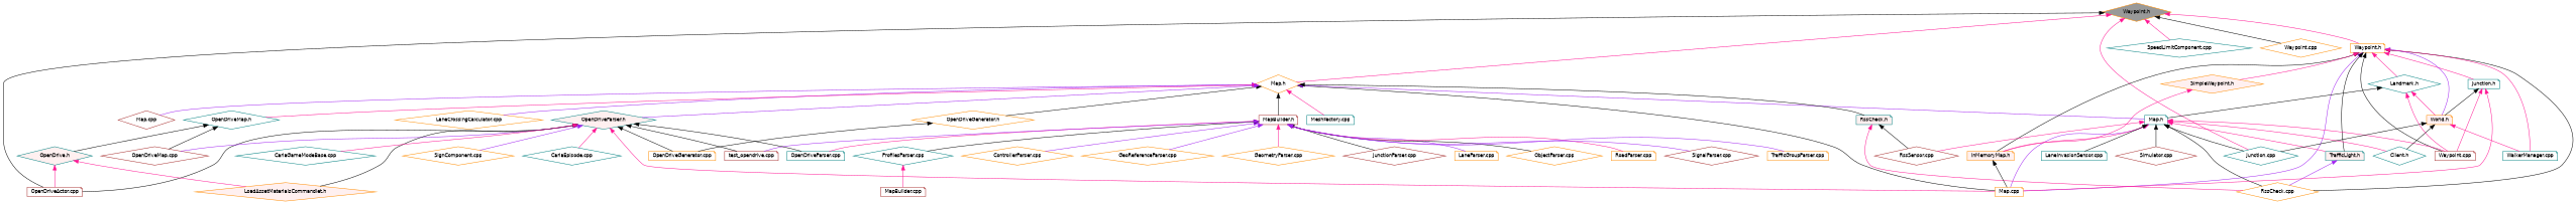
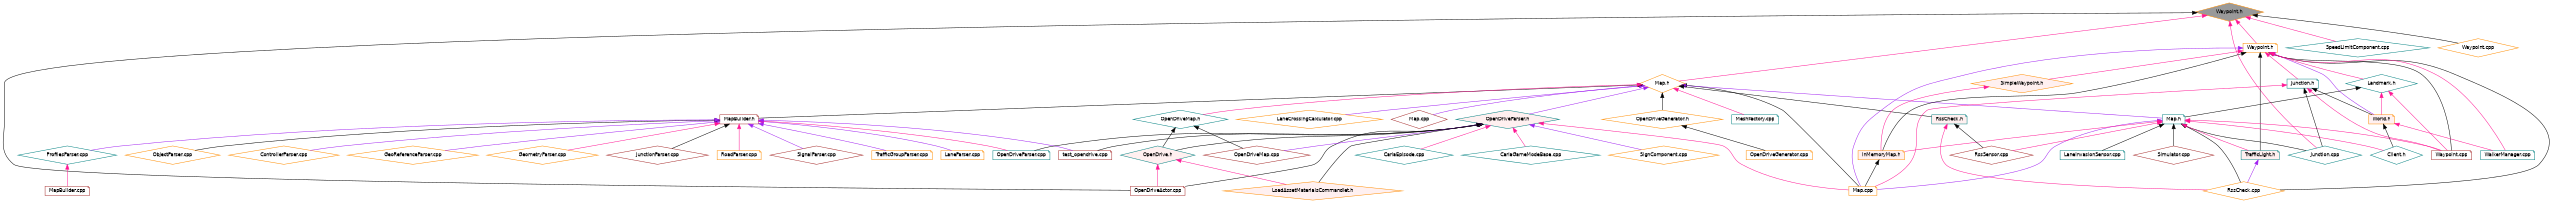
  digraph {
    node [color=darkorange fillcolor=white fontname=Helvetica fontsize=10 shape=diamond style=filled]
    edge [color=deeppink dir=back fontname=Helvetica fontsize=10 labelfontname=Helvetica labelfontsize=10 style=solid]
    n1 [fillcolor=grey60 fontcolor=black height=0.2 label="Waypoint.h" width=0.4]
    n2 [color=teal height=0.2 label="Junction.cpp" width=0.4]
    n3 [height=0.2 label="Map.h" width=0.4]
    n4 [color=brown height=0.2 label="OpenDriveActor.cpp" shape=note width=0.4]
    n5 [color=teal height=0.2 label="SpeedLimitComponent.cpp" width=0.4]
    n6 [height=0.2 label="Waypoint.cpp" width=0.4]
    n7 [height=0.2 label="Waypoint.h" shape=note width=0.4]
    n8 [height=0.2 label="LaneCrossingCalculator.cpp" width=0.4]
    n9 [height=0.2 label="Map.cpp" shape=note width=0.4]
    n10 [color=brown height=0.2 label="Map.cpp" width=0.4]
    n11 [color=teal height=0.2 label="Map.h" shape=note width=0.4]
    n12 [color=brown height=0.2 label="MapBuilder.h" shape=note width=0.4]
    n13 [color=teal height=0.2 label="MeshFactory.cpp" shape=note width=0.4]
    n14 [height=0.2 label="OpenDriveGenerator.h" width=0.4]
    n15 [color=teal height=0.2 label="OpenDriveMap.h" width=0.4]
    n16 [color=teal fillcolor="#FFF0F0" height=0.2 label="OpenDriveParser.h" width=0.4]
    n17 [color=teal fillcolor="#FFF0F0" height=0.2 label="RssCheck.h" shape=note width=0.4]
    n18 [fillcolor="#FFF0F0" height=0.2 label="InMemoryMap.h" shape=note width=0.4]
    n19 [height=0.2 label="RssCheck.cpp" width=0.4]
    n20 [color=teal fillcolor="#FFF0F0" height=0.2 label="TrafficLight.h" shape=note width=0.4]
    n21 [color=brown height=0.2 label="Waypoint.cpp" shape=note width=0.4]
    n22 [color=teal height=0.2 label="Junction.h" shape=note width=0.4]
    n23 [fillcolor="#FFF0F0" height=0.2 label="World.h" shape=note width=0.4]
    n24 [color=teal height=0.2 label="WalkerManager.cpp" shape=note width=0.4]
    n25 [color=teal height=0.2 label="Landmark.h" width=0.4]
    n26 [fillcolor="#FFF0F0" height=0.2 label="SimpleWaypoint.h" width=0.4]
    n27 [color=teal height=0.2 label="Client.h" width=0.4]
    n28 [color=teal height=0.2 label="LaneInvasionSensor.cpp" shape=note width=0.4]
    n29 [color=brown height=0.2 label="RssSensor.cpp" width=0.4]
    n30 [color=brown height=0.2 label="Simulator.cpp" width=0.4]
    n31 [height=0.2 label="ControllerParser.cpp" width=0.4]
    n32 [height=0.2 label="GeoReferenceParser.cpp" width=0.4]
    n33 [height=0.2 label="GeometryParser.cpp" width=0.4]
    n34 [color=brown height=0.2 label="JunctionParser.cpp" width=0.4]
    n35 [height=0.2 label="LaneParser.cpp" shape=note width=0.4]
    n36 [height=0.2 label="ObjectParser.cpp" width=0.4]
    n37 [color=teal height=0.2 label="OpenDriveParser.cpp" shape=note width=0.4]
    n38 [color=teal height=0.2 label="ProfilesParser.cpp" width=0.4]
    n39 [height=0.2 label="RoadParser.cpp" shape=note width=0.4]
    n40 [color=brown height=0.2 label="SignalParser.cpp" width=0.4]
    n41 [height=0.2 label="TrafficGroupParser.cpp" shape=note width=0.4]
    n42 [color=brown height=0.2 label="test_opendrive.cpp" shape=note width=0.4]
    n43 [height=0.2 label="OpenDriveGenerator.cpp" shape=note width=0.4]
    n44 [color=teal fillcolor="#FFF0F0" height=0.2 label="OpenDrive.h" width=0.4]
    n45 [color=brown height=0.2 label="OpenDriveMap.cpp" width=0.4]
    n46 [fillcolor="#FFF0F0" height=0.2 label="LoadAssetMaterialsCommandlet.h" width=0.4]
    n47 [color=teal height=0.2 label="CarlaEpisode.cpp" width=0.4]
    n48 [color=teal height=0.2 label="CarlaGameModeBase.cpp" width=0.4]
    n49 [height=0.2 label="SignComponent.cpp" width=0.4]
    n50 [color=brown height=0.2 label="MapBuilder.cpp" shape=note width=0.4]
    n1 -> n2
    n1 -> n3
    n1 -> n4 [color=black]
    n1 -> n5
    n1 -> n6 [color=black]
    n1 -> n7
    n3 -> n8 [color=purple]
    n3 -> n9 [color=black]
    n3 -> n10 [color=purple]
    n3 -> n11 [color=purple]
    n3 -> n12 [color=black]
    n3 -> n13
    n3 -> n14 [color=black]
    n3 -> n15
    n3 -> n16 [color=purple]
    n3 -> n17 [color=black]
    n7 -> n9 [color=purple]
    n7 -> n18 [color=black]
    n7 -> n19 [color=black]
    n7 -> n20 [color=black]
    n7 -> n21 [color=black]
    n7 -> n22
    n7 -> n23 [color=purple]
    n7 -> n24
    n7 -> n25
    n7 -> n26
    n11 -> n2 [color=black]
    n11 -> n9 [color=purple]
    n11 -> n18
    n11 -> n19 [color=black]
    n11 -> n20
    n11 -> n21
    n11 -> n27
    n11 -> n28 [color=black]
    n11 -> n29
    n11 -> n30 [color=black]
    n12 -> n31 [color=purple]
    n12 -> n32 [color=purple]
    n12 -> n33
    n12 -> n34 [color=black]
    n12 -> n35 [color=purple]
    n12 -> n36 [color=black]
    n12 -> n37
-   n12 -> n38 [color=black]
+   n12 -> n38 [color=purple]
    n12 -> n39
    n12 -> n40 [color=purple]
    n12 -> n41 [color=purple]
    n12 -> n42 [color=purple]
    n14 -> n43 [color=black]
    n15 -> n44 [color=black]
    n15 -> n45 [color=black]
    n16 -> n4 [color=black]
    n16 -> n9
    n16 -> n37 [color=black]
    n16 -> n42 [color=black]
-   n16 -> n43 [color=black]
+   n16 -> n44 [color=black]
    n16 -> n45 [color=purple]
    n16 -> n46 [color=black]
    n16 -> n47
    n16 -> n48
    n16 -> n49 [color=purple]
    n17 -> n19
    n17 -> n29 [color=black]
    n18 -> n9 [color=black]
    n20 -> n19 [color=purple]
-   n23 -> n2 [color=black]
+   n22 -> n2 [color=black]
    n22 -> n9
    n22 -> n21
    n22 -> n23 [color=black]
    n23 -> n24
    n23 -> n27 [color=black]
    n25 -> n11 [color=black]
    n25 -> n21
    n25 -> n23
    n26 -> n18
    n38 -> n50
    n44 -> n4
    n44 -> n46
  }
